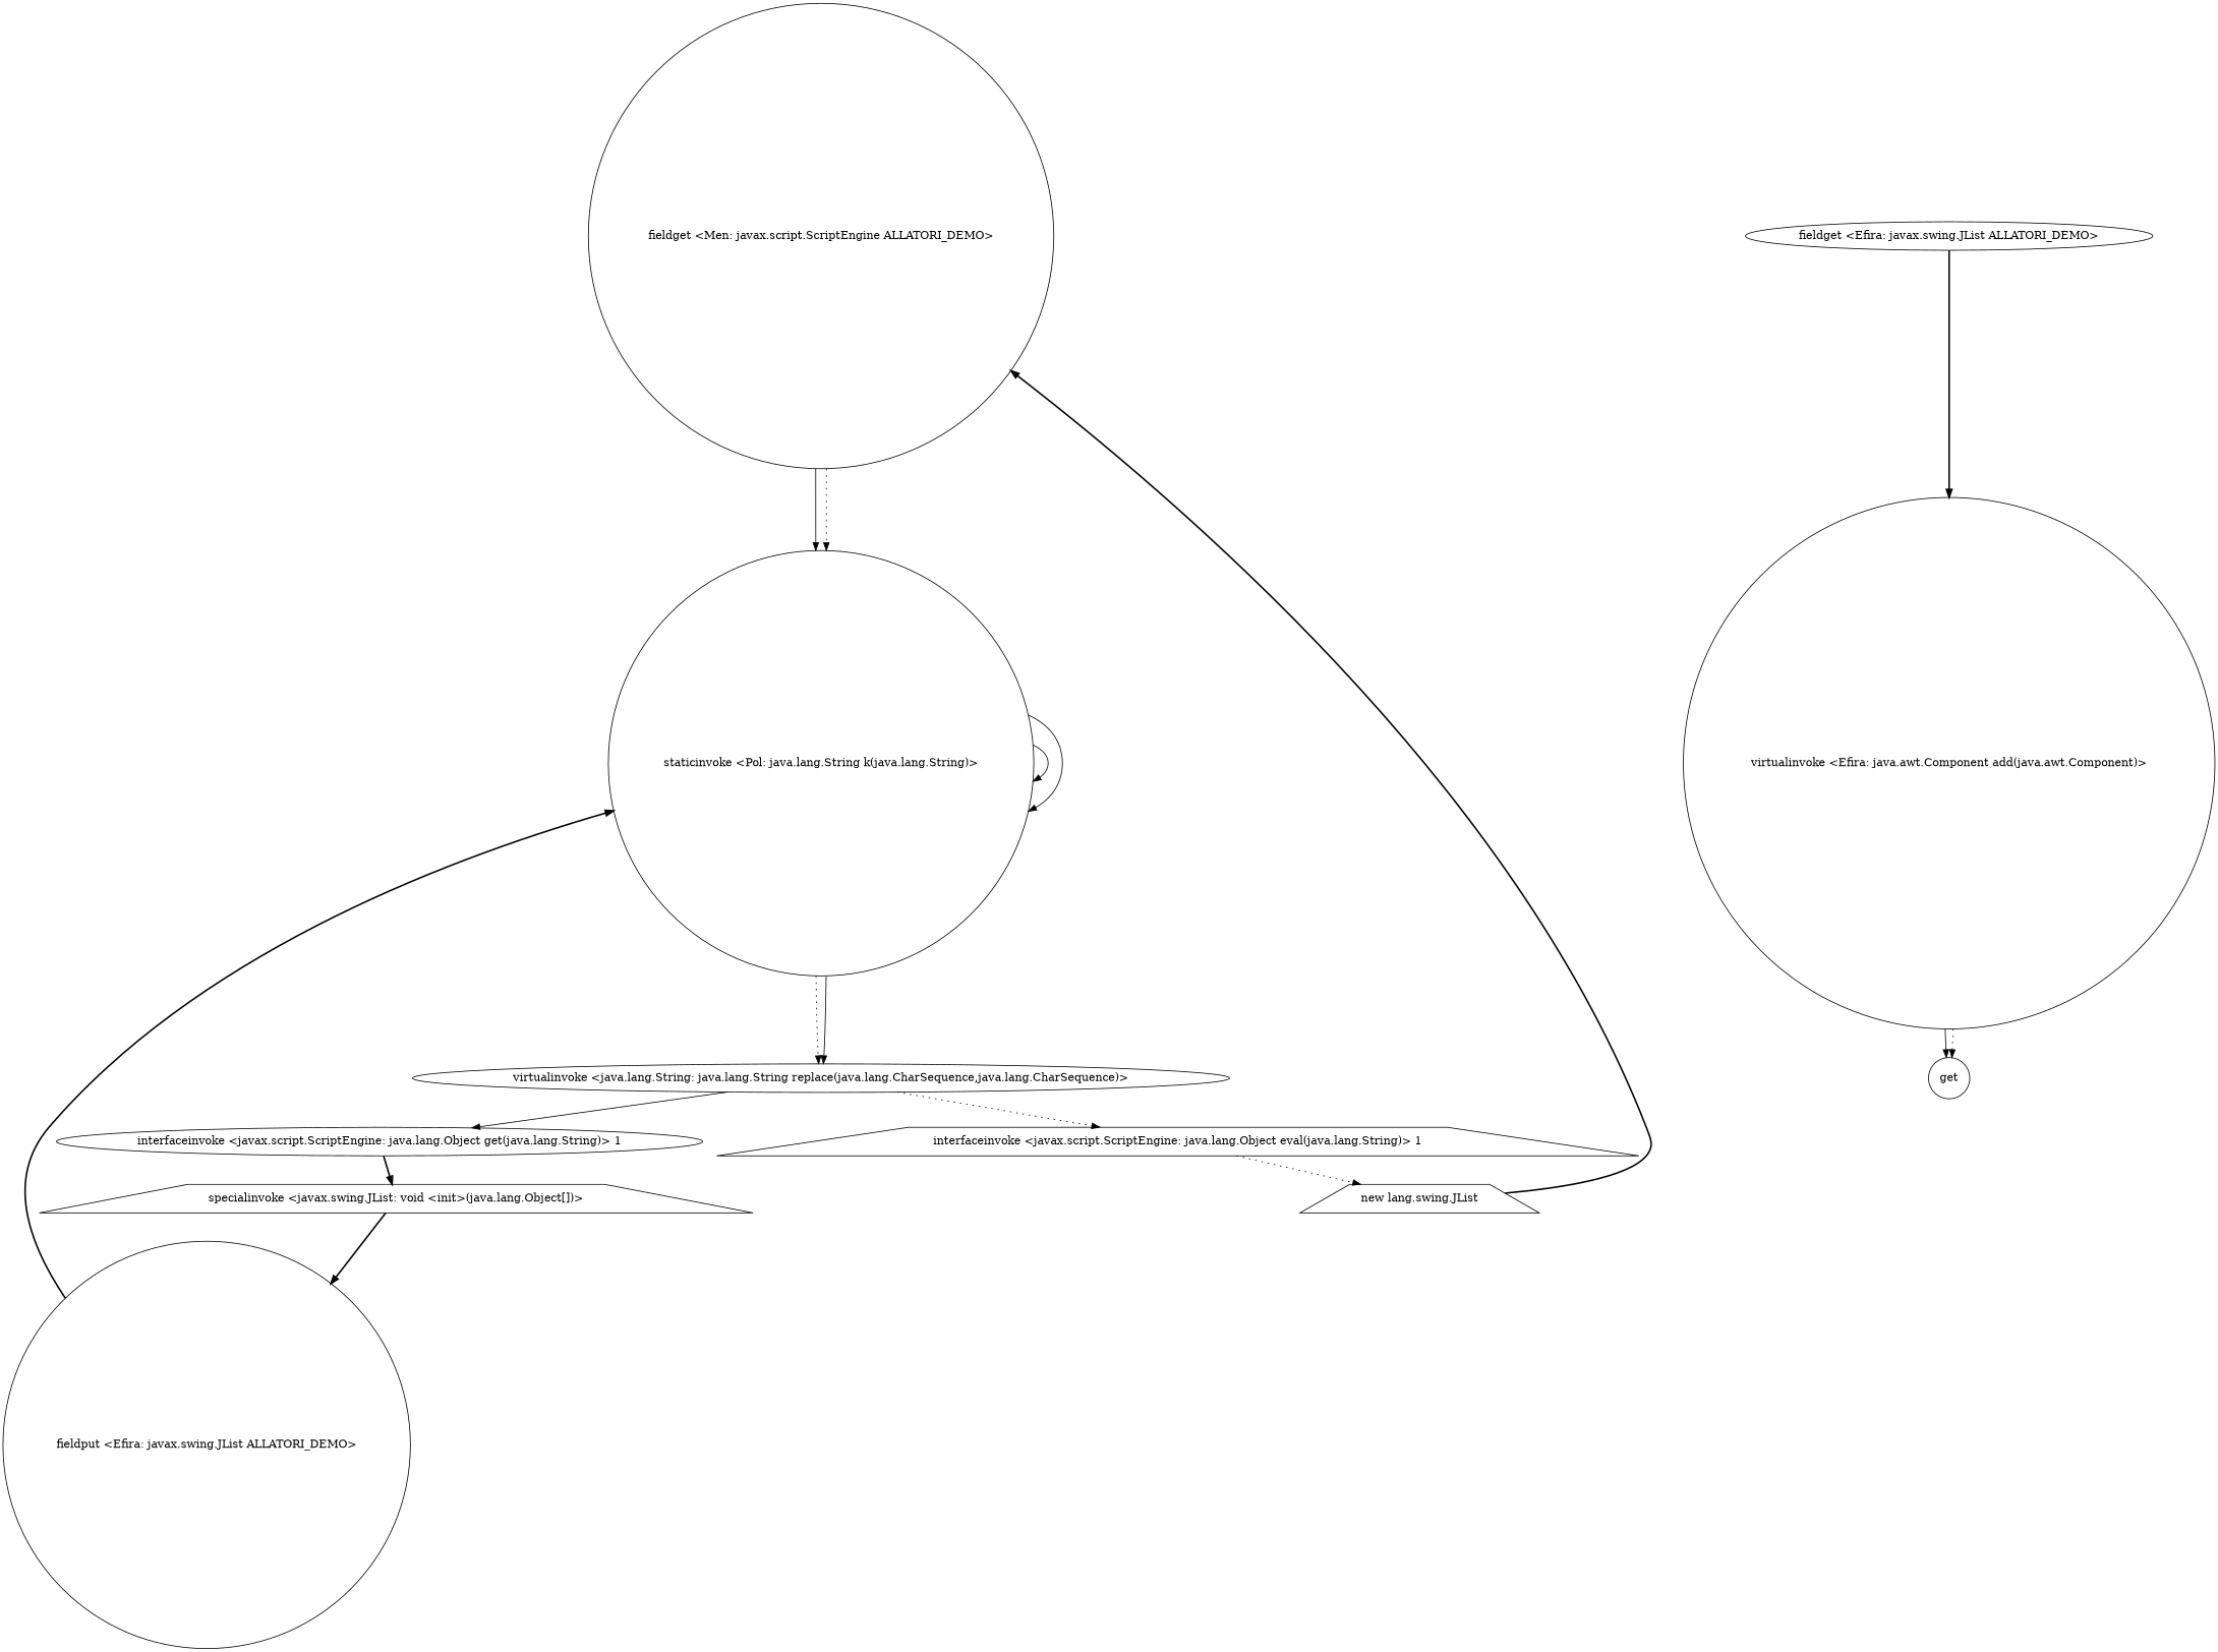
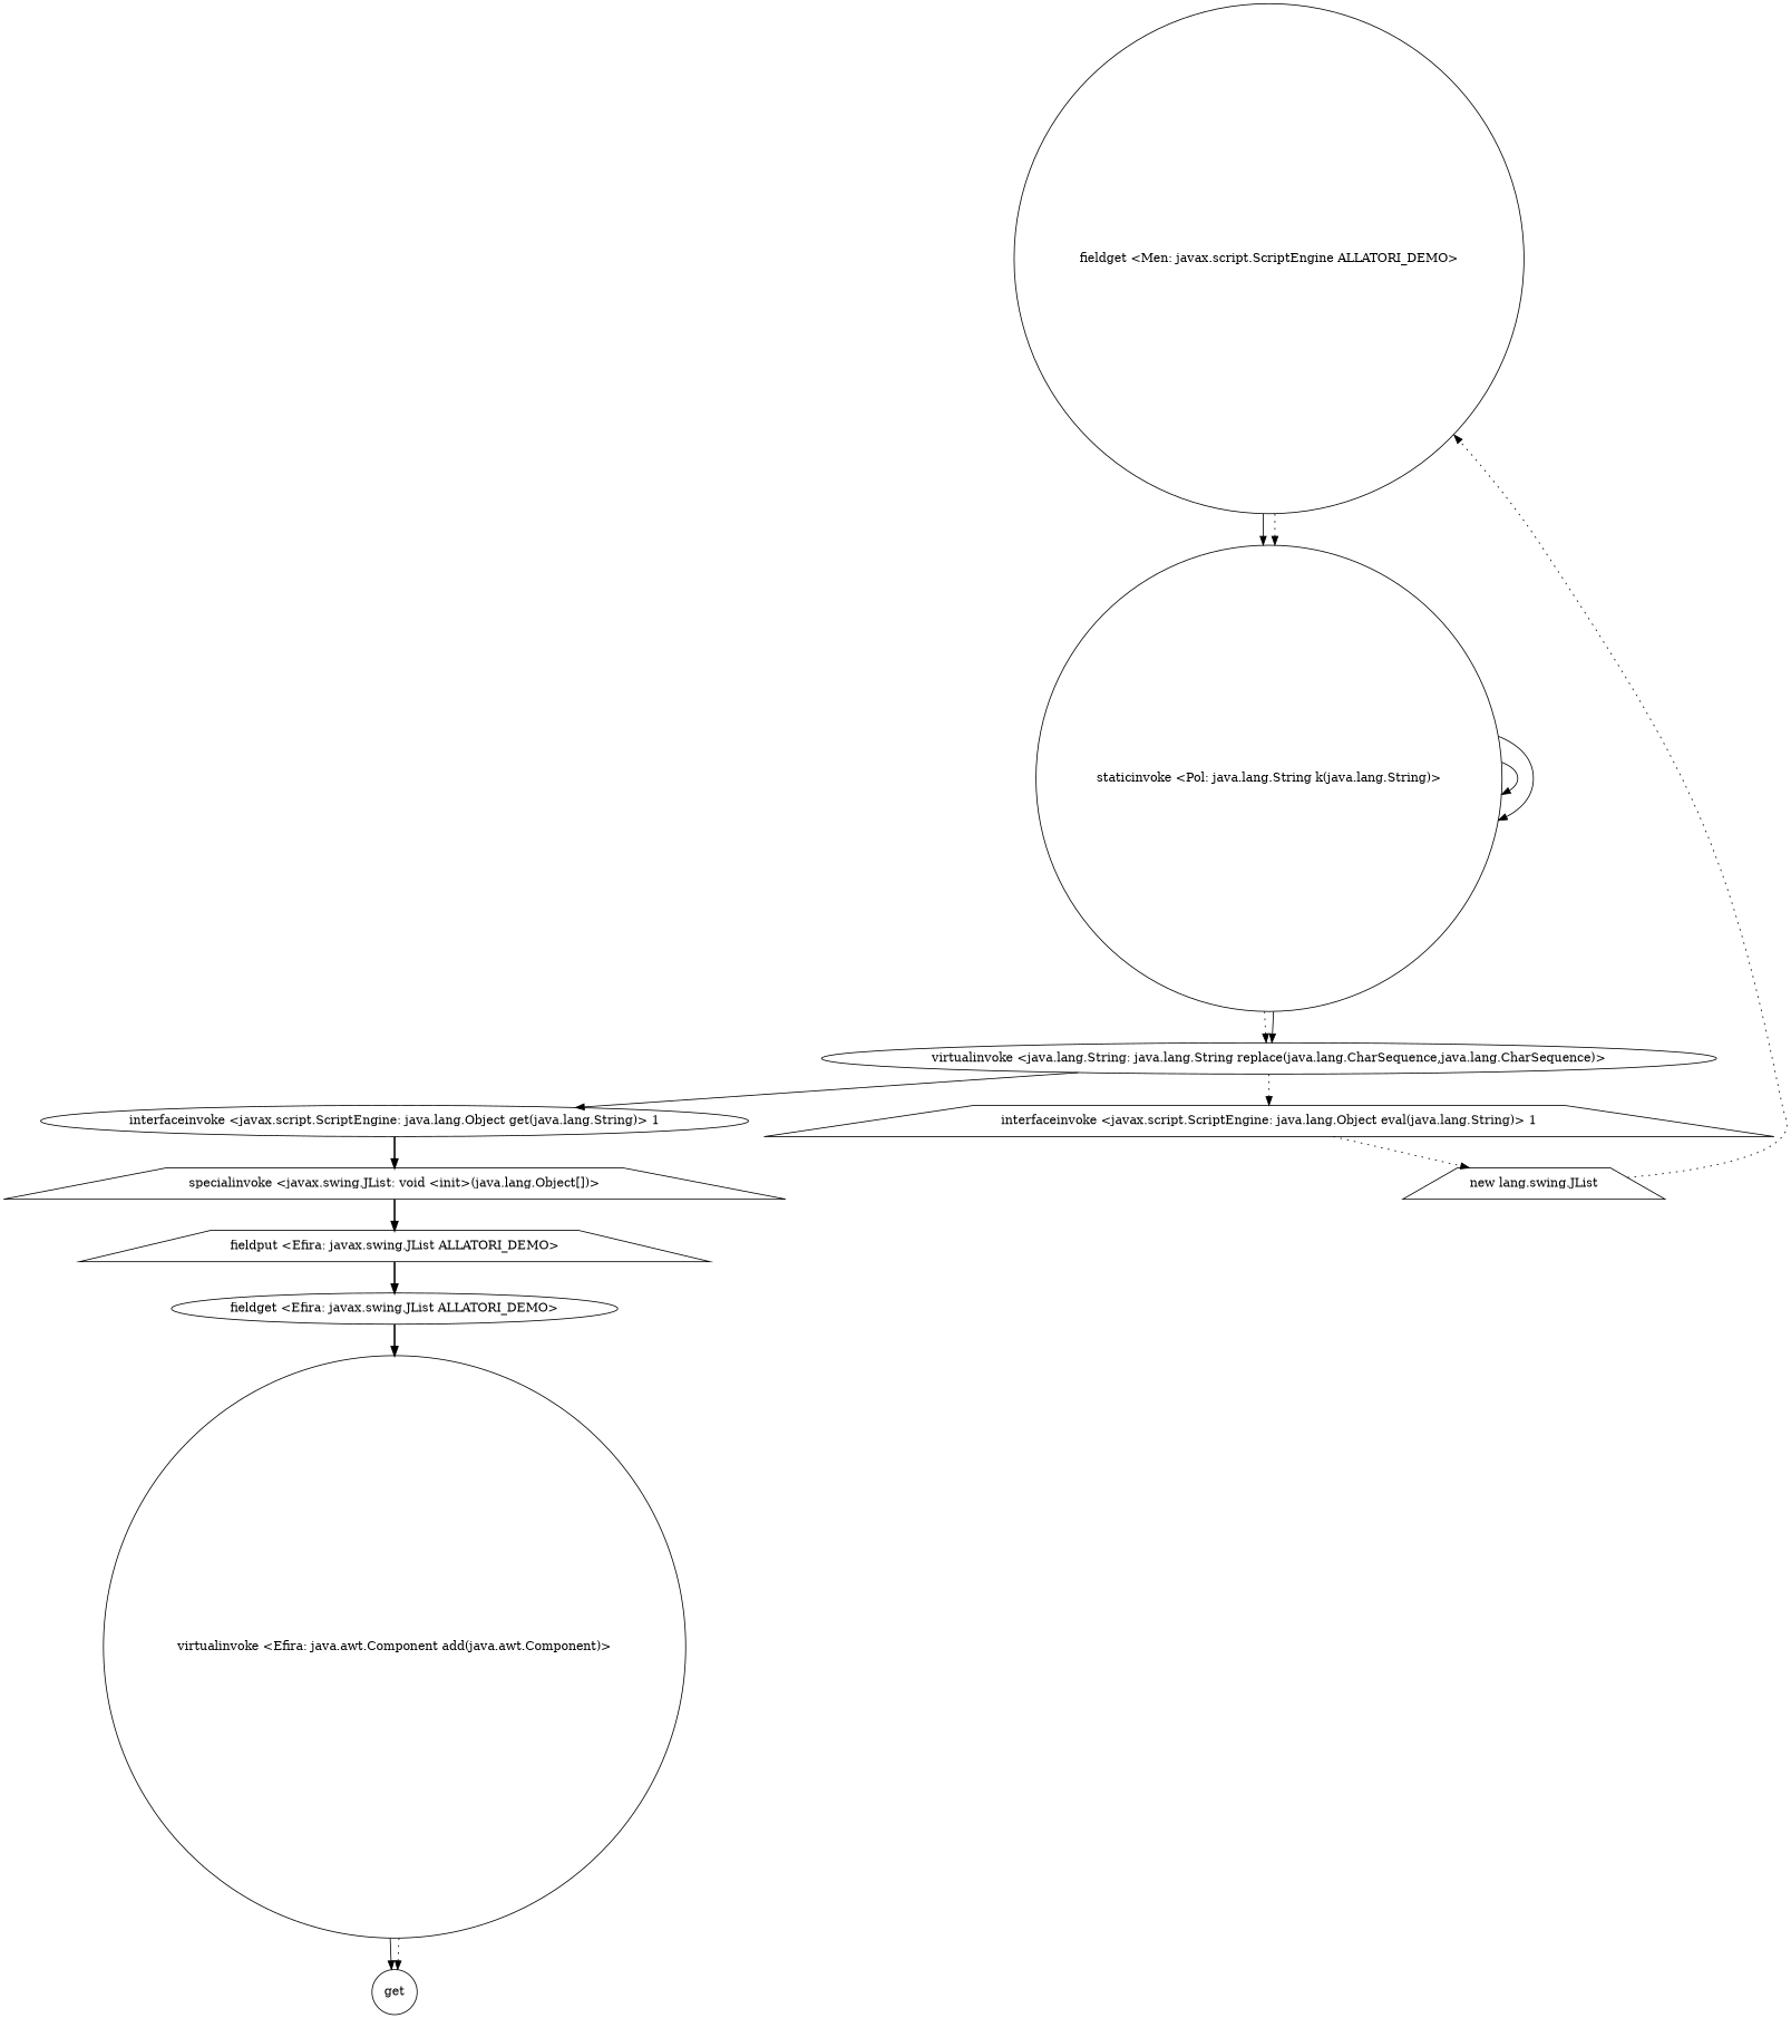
  digraph {
    node [shape=circle]
    edge [style=solid]
    "fieldget <Men: javax.script.ScriptEngine ALLATORI_DEMO>"
    "staticinvoke <Pol: java.lang.String k(java.lang.String)>"
    "virtualinvoke <java.lang.String: java.lang.String replace(java.lang.CharSequence,java.lang.CharSequence)>" [shape=ellipse]
    "interfaceinvoke <javax.script.ScriptEngine: java.lang.Object eval(java.lang.String)> 1" [shape=trapezium]
    "interfaceinvoke <javax.script.ScriptEngine: java.lang.Object get(java.lang.String)> 1" [shape=ellipse]
    n6 [label="new lang.swing.JList" shape=trapezium]
    "specialinvoke <javax.swing.JList: void <init>(java.lang.Object[])>" [shape=trapezium]
-   "fieldput <Efira: javax.swing.JList ALLATORI_DEMO>"
+   "fieldput <Efira: javax.swing.JList ALLATORI_DEMO>" [shape=trapezium]
    "fieldget <Efira: javax.swing.JList ALLATORI_DEMO>" [shape=ellipse]
    "virtualinvoke <Efira: java.awt.Component add(java.awt.Component)>"
    n11 [label=get]
    "fieldget <Men: javax.script.ScriptEngine ALLATORI_DEMO>" -> "staticinvoke <Pol: java.lang.String k(java.lang.String)>"
    "fieldget <Men: javax.script.ScriptEngine ALLATORI_DEMO>" -> "staticinvoke <Pol: java.lang.String k(java.lang.String)>" [style=dotted]
    "staticinvoke <Pol: java.lang.String k(java.lang.String)>" -> "staticinvoke <Pol: java.lang.String k(java.lang.String)>"
    "staticinvoke <Pol: java.lang.String k(java.lang.String)>" -> "staticinvoke <Pol: java.lang.String k(java.lang.String)>"
    "staticinvoke <Pol: java.lang.String k(java.lang.String)>" -> "virtualinvoke <java.lang.String: java.lang.String replace(java.lang.CharSequence,java.lang.CharSequence)>" [style=dotted]
    "staticinvoke <Pol: java.lang.String k(java.lang.String)>" -> "virtualinvoke <java.lang.String: java.lang.String replace(java.lang.CharSequence,java.lang.CharSequence)>"
    "virtualinvoke <java.lang.String: java.lang.String replace(java.lang.CharSequence,java.lang.CharSequence)>" -> "interfaceinvoke <javax.script.ScriptEngine: java.lang.Object eval(java.lang.String)> 1" [style=dotted]
    "virtualinvoke <java.lang.String: java.lang.String replace(java.lang.CharSequence,java.lang.CharSequence)>" -> "interfaceinvoke <javax.script.ScriptEngine: java.lang.Object get(java.lang.String)> 1"
    "interfaceinvoke <javax.script.ScriptEngine: java.lang.Object eval(java.lang.String)> 1" -> n6 [style=dotted]
    "interfaceinvoke <javax.script.ScriptEngine: java.lang.Object get(java.lang.String)> 1" -> "specialinvoke <javax.swing.JList: void <init>(java.lang.Object[])>" [style=bold]
-   n6 -> "fieldget <Men: javax.script.ScriptEngine ALLATORI_DEMO>" [style=bold]
+   n6 -> "fieldget <Men: javax.script.ScriptEngine ALLATORI_DEMO>" [style=dotted]
    "specialinvoke <javax.swing.JList: void <init>(java.lang.Object[])>" -> "fieldput <Efira: javax.swing.JList ALLATORI_DEMO>" [style=bold]
-   "fieldput <Efira: javax.swing.JList ALLATORI_DEMO>" -> "staticinvoke <Pol: java.lang.String k(java.lang.String)>" [style=bold]
+   "fieldput <Efira: javax.swing.JList ALLATORI_DEMO>" -> "fieldget <Efira: javax.swing.JList ALLATORI_DEMO>" [style=bold]
    "fieldget <Efira: javax.swing.JList ALLATORI_DEMO>" -> "virtualinvoke <Efira: java.awt.Component add(java.awt.Component)>" [style=bold]
    "virtualinvoke <Efira: java.awt.Component add(java.awt.Component)>" -> n11
    "virtualinvoke <Efira: java.awt.Component add(java.awt.Component)>" -> n11 [style=dotted]
  }
